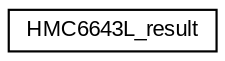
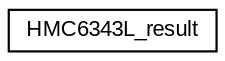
  digraph {
    rankdir=LR
    fontname="Liberation Sans"
-   n1 [color=black fillcolor=white fontname="Liberation Sans" fontsize=10 height=0.2 label=HMC6643L_result shape=record style=filled width=0.4]
+   n1 [color=black fillcolor=white fontname="Liberation Sans" fontsize=10 height=0.2 label=HMC6343L_result shape=record style=filled width=0.4]
  }
